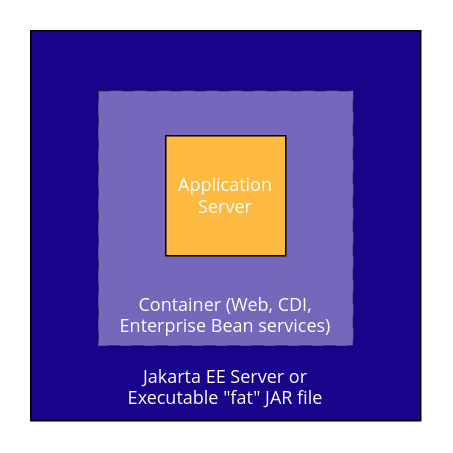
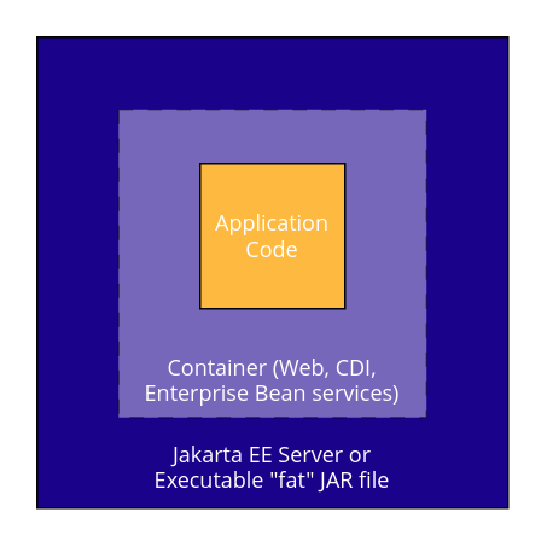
  <mxCell id="0" />
  <mxCell id="1" parent="0" />
  <mxCell id="2" value="&lt;br&gt;&lt;br&gt;&lt;br&gt;&lt;br&gt;&lt;br&gt;&lt;br&gt;&lt;br&gt;&lt;br&gt;&lt;br&gt;&lt;br&gt;&lt;br&gt;&lt;br&gt;&lt;br&gt;&lt;br&gt;&lt;br&gt;Jakarta EE Server or &lt;br&gt;Executable &quot;fat&quot; JAR file" style="whiteSpace=wrap;html=1;aspect=fixed;strokeColor=default;fillColor=#1b028b;fontFamily=Open Sans;fontSource=https%3A%2F%2Ffonts.googleapis.com%2Fcss%3Ffamily%3DOpen%2BSans;labelPosition=center;verticalLabelPosition=middle;align=center;verticalAlign=middle;shadow=0;gradientColor=none;fillStyle=auto;fontColor=#FFFFFF;" parent="1" vertex="1"><mxGeometry x="20" y="20" width="260" height="260" as="geometry" /></mxCell>
  <mxCell id="3" value="&lt;br&gt;&lt;br&gt;&lt;br&gt;&lt;br&gt;&lt;br&gt;&lt;br&gt;&lt;br&gt;&lt;br&gt;&lt;br&gt;Container (Web, CDI, Enterprise Bean services)" style="whiteSpace=wrap;html=1;aspect=fixed;strokeColor=#000000;fillColor=default;fontFamily=Open Sans;fontSource=https%3A%2F%2Ffonts.googleapis.com%2Fcss%3Ffamily%3DOpen%2BSans;labelPosition=center;verticalLabelPosition=middle;align=center;verticalAlign=middle;opacity=40;dashed=1;dashPattern=8 8;fontColor=#FFFFFF;" parent="1" vertex="1"><mxGeometry x="65" y="60" width="170" height="170" as="geometry" /></mxCell>
- <mxCell id="4" value="Application Server" style="whiteSpace=wrap;html=1;aspect=fixed;strokeColor=#000000;fillColor=#fdb940;fontFamily=Open Sans;fontSource=https%3A%2F%2Ffonts.googleapis.com%2Fcss%3Ffamily%3DOpen%2BSans;labelPosition=center;verticalLabelPosition=middle;align=center;verticalAlign=middle;shadow=0;fontColor=#FFFFFF;" parent="1" vertex="1"><mxGeometry x="110" y="90" width="80" height="80" as="geometry" /></mxCell>
+ <mxCell id="4" value="Application Code" style="whiteSpace=wrap;html=1;aspect=fixed;strokeColor=#000000;fillColor=#fdb940;fontFamily=Open Sans;fontSource=https%3A%2F%2Ffonts.googleapis.com%2Fcss%3Ffamily%3DOpen%2BSans;labelPosition=center;verticalLabelPosition=middle;align=center;verticalAlign=middle;shadow=0;fontColor=#FFFFFF;" parent="1" vertex="1"><mxGeometry x="110" y="90" width="80" height="80" as="geometry" /></mxCell>
